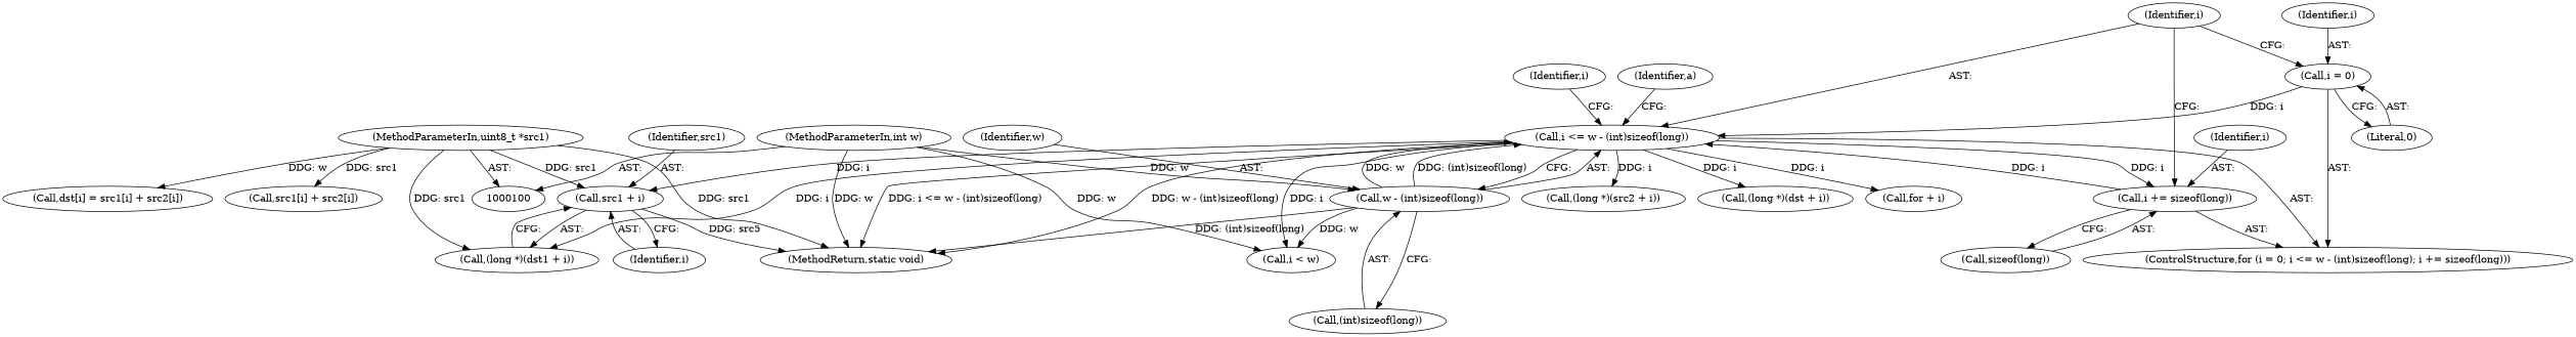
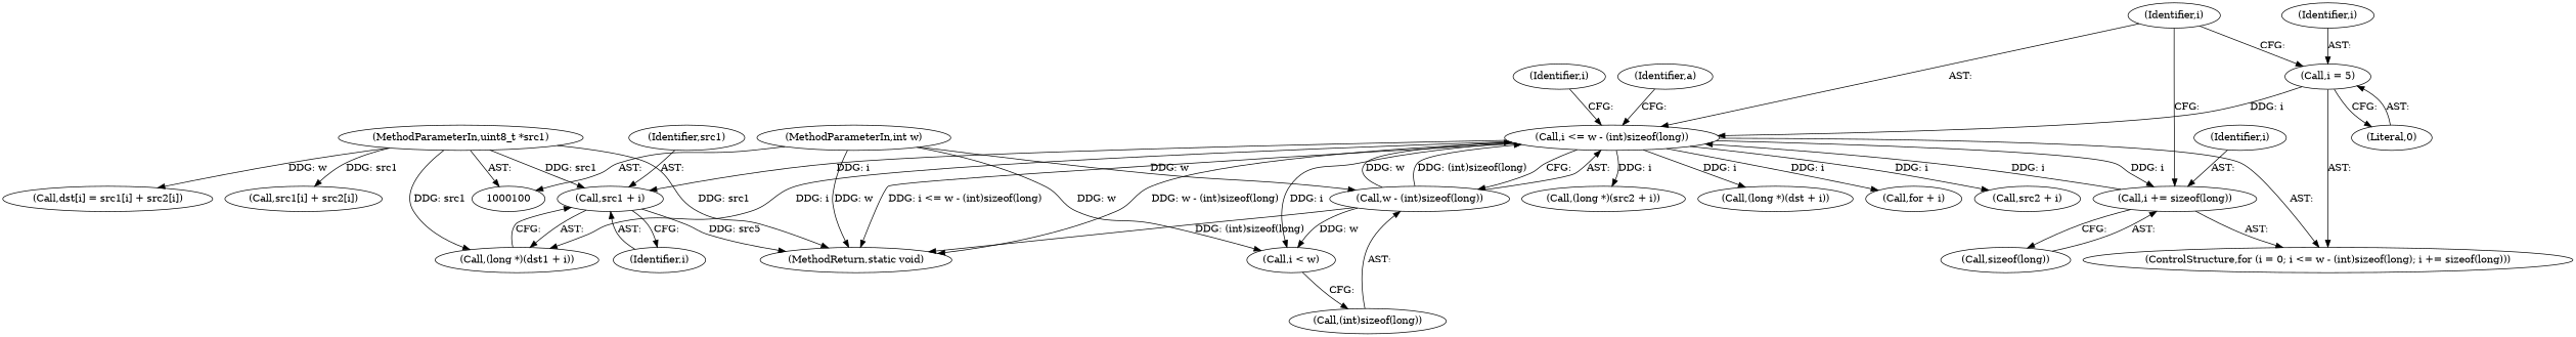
  digraph {
    n1 [label="(Call,src1 + i)"]
    n2 [label="(Call,(long *)(dst1 + i))"]
    n3 [label="(Identifier,i)"]
    n4 [label="(MethodReturn,static void)"]
    n5 [label="(MethodParameterIn,uint8_t *src1)"]
    n6 [label="(Call,dst[i] = src1[i] + src2[i])"]
    n7 [label="(Call,src1[i] + src2[i])"]
    1000100
    n9 [label="(Call,i <= w - (int)sizeof(long))"]
    n10 [label="(Call,i += sizeof(long))"]
    n11 [label="(Call,w - (int)sizeof(long))"]
    n12 [label="(Call,(long *)(src2 + i))"]
    n13 [label="(Call,(long *)(dst + i))"]
    n14 [label="(ControlStructure,for (i = 0; i <= w - (int)sizeof(long); i += sizeof(long)))"]
    n15 [label="(Call,for + i)"]
+   n16 [label="(Call,src2 + i)"]
    n17 [label="(Call,i < w)"]
    n18 [label="(Call,sizeof(long))"]
    n19 [label="(Call,(int)sizeof(long))"]
-   n20 [label="(Call,i = 0)"]
+   n20 [label="(Call,i = 5)"]
    n21 [label="(Literal,0)"]
    n22 [label="(MethodParameterIn,int w)"]
-   n23 [label="(Identifier,w)"]
    n24 [label="(Identifier,i)"]
    n25 [label="(Identifier,i)"]
    n26 [label="(Identifier,a)"]
    n27 [label="(Identifier,i)"]
    n28 [label="(Identifier,i)"]
    n29 [label="(Identifier,src1)"]
    n1 -> n2 [label="AST: "]
    n1 -> n3 [label="CFG: "]
    n1 -> n4 [label="DDG: src5"]
    n2 -> n1 [label="CFG: "]
    n3 -> n1 [label="AST: "]
    n5 -> n1 [label="DDG: src1"]
    n5 -> n2 [label="DDG: src1"]
    n5 -> n4 [label="DDG: src1"]
    n5 -> n6 [label="DDG: w"]
    n5 -> n7 [label="DDG: src1"]
    n5 -> 1000100 [label="AST: "]
    n9 -> n1 [label="DDG: i"]
    n9 -> n2 [label="DDG: i"]
    n9 -> n4 [label="DDG: w - (int)sizeof(long)"]
    n9 -> n4 [label="DDG: i <= w - (int)sizeof(long)"]
    n9 -> n10 [label="DDG: i"]
    n9 -> n11 [label="CFG: "]
    n9 -> n12 [label="DDG: i"]
    n9 -> n13 [label="DDG: i"]
    n9 -> n14 [label="AST: "]
    n9 -> n15 [label="DDG: i"]
+   n9 -> n16 [label="DDG: i"]
    n9 -> n17 [label="DDG: i"]
    n10 -> n9 [label="DDG: i"]
    n10 -> n14 [label="AST: "]
    n10 -> n18 [label="CFG: "]
    n11 -> n4 [label="DDG: (int)sizeof(long)"]
    n11 -> n9 [label="AST: "]
    n11 -> n9 [label="DDG: w"]
    n11 -> n9 [label="DDG: (int)sizeof(long)"]
    n11 -> n17 [label="DDG: w"]
-   n11 -> n19 [label="CFG: "]
+   n17 -> n19 [label="CFG: "]
    n18 -> n10 [label="AST: "]
    n19 -> n11 [label="AST: "]
    n20 -> n9 [label="DDG: i"]
    n20 -> n14 [label="AST: "]
    n20 -> n21 [label="CFG: "]
    n21 -> n20 [label="AST: "]
    n22 -> n4 [label="DDG: w"]
    n22 -> 1000100 [label="AST: "]
    n22 -> n11 [label="DDG: w"]
    n22 -> n17 [label="DDG: w"]
-   n23 -> n11 [label="AST: "]
    n24 -> n9 [label="CFG: "]
    n25 -> n10 [label="AST: "]
    n26 -> n9 [label="CFG: "]
    n27 -> n9 [label="AST: "]
    n27 -> n10 [label="CFG: "]
    n27 -> n20 [label="CFG: "]
    n28 -> n20 [label="AST: "]
    n29 -> n1 [label="AST: "]
  }
